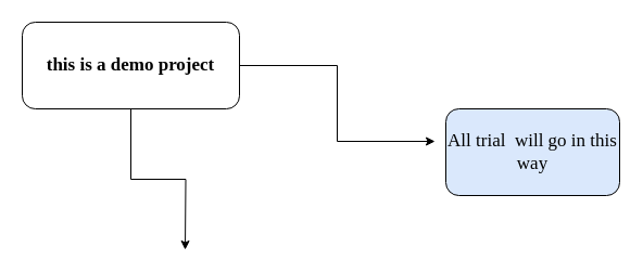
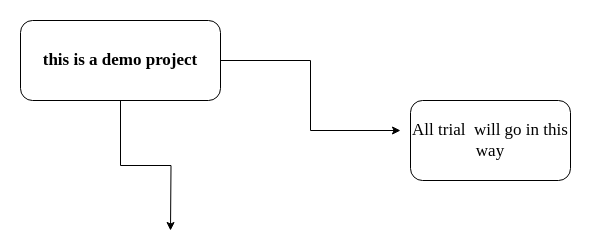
  <mxCell id="0" />
  <mxCell id="1" parent="0" />
  <mxCell id="2" style="edgeStyle=orthogonalEdgeStyle;rounded=0;orthogonalLoop=1;jettySize=auto;html=1;exitX=1;exitY=0.5;exitDx=0;exitDy=0;fontFamily=Verdana;fontSize=17;" edge="1" parent="1" source="4"><mxGeometry relative="1" as="geometry"><mxPoint x="400" y="130" as="targetPoint" /><Array as="points"><mxPoint x="310" y="60" /><mxPoint x="310" y="130" /></Array></mxGeometry></mxCell>
  <mxCell id="3" style="edgeStyle=orthogonalEdgeStyle;rounded=0;orthogonalLoop=1;jettySize=auto;html=1;exitX=0.5;exitY=1;exitDx=0;exitDy=0;fontFamily=Verdana;fontSize=17;" edge="1" parent="1" source="4"><mxGeometry relative="1" as="geometry"><mxPoint x="170" y="230" as="targetPoint" /></mxGeometry></mxCell>
  <mxCell id="4" value="&lt;font style=&quot;font-size: 17px;&quot;&gt;&lt;b&gt;this is a demo project&lt;/b&gt;&lt;/font&gt;" style="rounded=1;whiteSpace=wrap;html=1;fontFamily=Verdana;" vertex="1" parent="1"><mxGeometry x="20" y="20" width="200" height="80" as="geometry" /></mxCell>
- <mxCell id="5" value="All trial&amp;nbsp; will go in this way" style="rounded=1;whiteSpace=wrap;html=1;fontFamily=Verdana;fontSize=17;fillColor=#dae8fc;" vertex="1" parent="1"><mxGeometry x="410" y="100" width="160" height="80" as="geometry" /></mxCell>
+ <mxCell id="5" value="All trial&amp;nbsp; will go in this way" style="rounded=1;whiteSpace=wrap;html=1;fontFamily=Verdana;fontSize=17;" vertex="1" parent="1"><mxGeometry x="410" y="100" width="160" height="80" as="geometry" /></mxCell>
